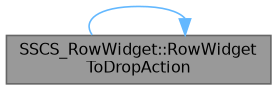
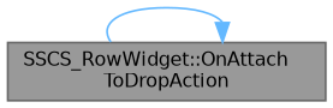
  digraph {
    rankdir=RL
-   n1 [color=gray40 fillcolor=grey60 fontcolor=black fontname=Helvetica fontsize=10 height=0.2 label="SSCS_RowWidget::RowWidget\lToDropAction" shape=box style=filled width=0.4]
+   n1 [color=gray40 fillcolor=grey60 fontcolor=black fontname=Helvetica fontsize=10 height=0.2 label="SSCS_RowWidget::OnAttach\lToDropAction" shape=box style=filled width=0.4]
    n1 -> n1 [color=steelblue1 dir=back fontname=Helvetica fontsize=10 labelfontname=Helvetica labelfontsize=10 style=solid]
  }
